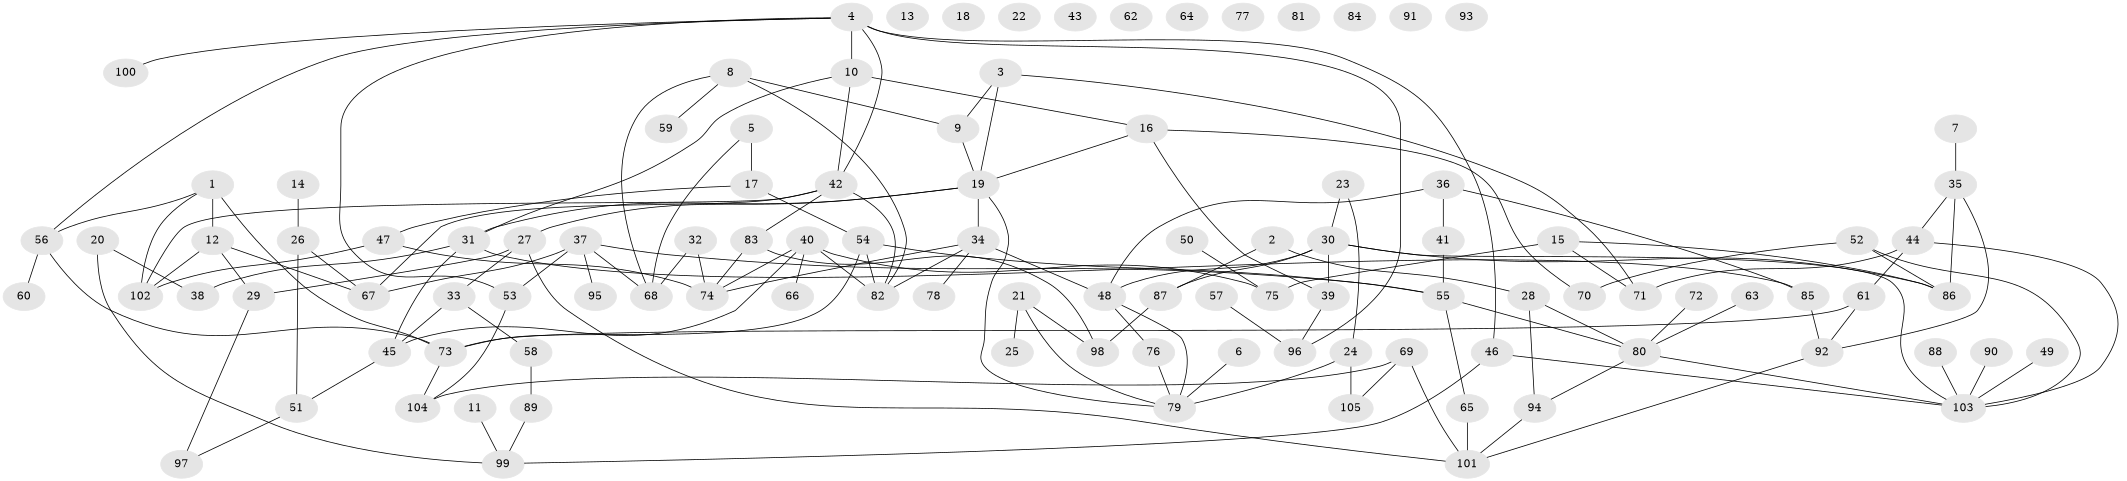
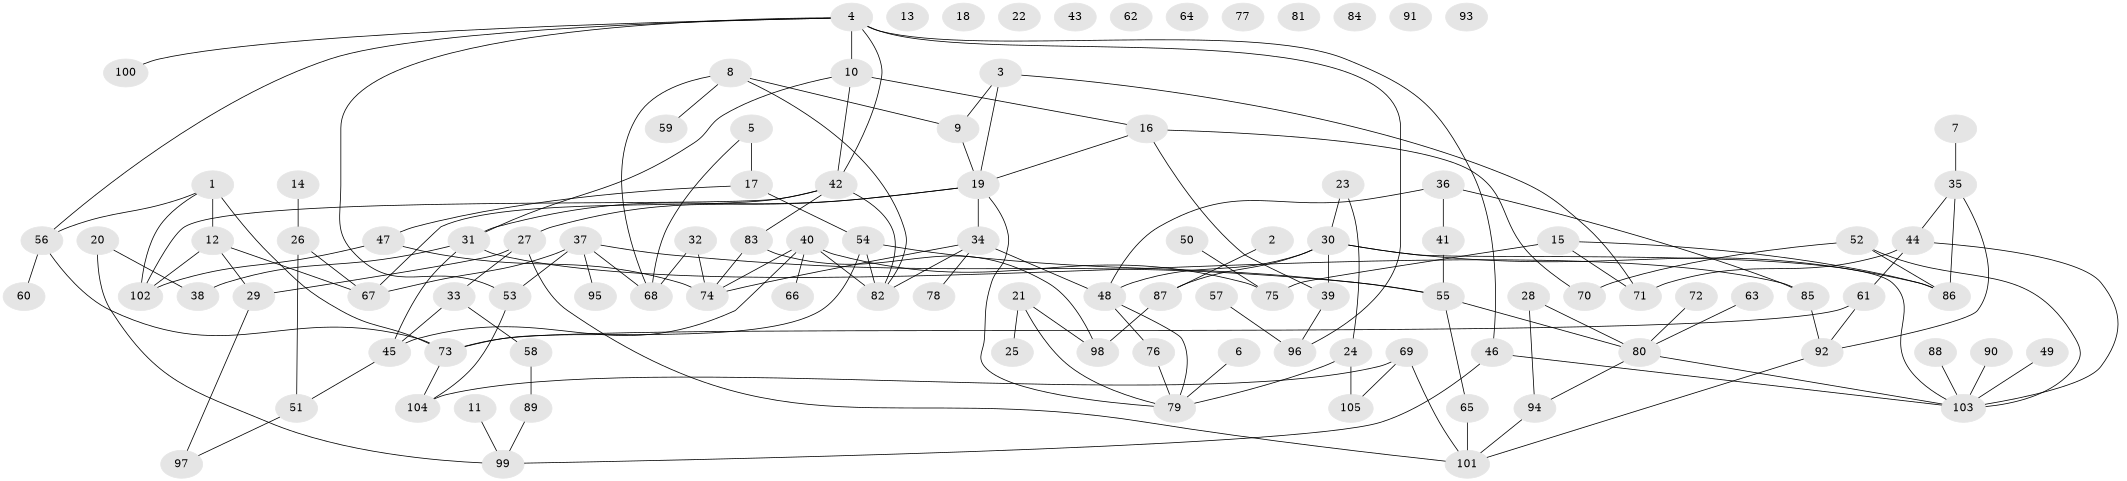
  graph {
    node [color=gray90 style=filled]
    1
    12
    56
    73
    102
    29
    67
    60
    104
    2
    28
    87
    80
    94
    98
    3
    9
    19
    71
    79
    31
    27
    34
    4
    10
    42
    46
    53
    96
    100
    16
    82
    83
    99
    103
    5
    17
    68
    47
    54
    6
    7
    35
    86
    44
    92
    8
    59
    39
    70
    38
    45
    85
    11
    97
    13
    14
    26
    51
    15
    75
    74
    55
    18
    33
    101
    48
    78
    20
    21
    25
    22
    23
    24
    30
    105
    58
    76
    32
    89
    61
    36
    41
    37
    95
    65
    40
    66
    43
    49
    50
    52
    57
    62
    63
    69
    64
    72
    77
    81
    84
    88
    90
    91
    93
    1 -- 12
    1 -- 56
    1 -- 73
    1 -- 102
    12 -- 102
    12 -- 29
    12 -- 67
    56 -- 73
    56 -- 60
    73 -- 104
    29 -- 97
-   2 -- 28
    2 -- 87
    28 -- 80
    28 -- 94
    87 -- 98
    80 -- 94
    80 -- 103
    94 -- 101
    3 -- 9
    3 -- 19
    3 -- 71
    9 -- 19
    19 -- 79
    19 -- 31
    19 -- 27
    19 -- 34
    31 -- 38
    31 -- 45
    31 -- 85
    27 -- 29
    27 -- 33
    27 -- 101
    34 -- 82
    34 -- 74
    34 -- 48
    34 -- 78
    4 -- 56
    4 -- 10
    4 -- 42
    4 -- 46
    4 -- 53
    4 -- 96
    4 -- 100
    10 -- 31
    10 -- 42
    10 -- 16
    42 -- 102
    42 -- 67
    42 -- 82
    42 -- 83
    46 -- 99
    46 -- 103
    53 -- 104
    16 -- 19
    16 -- 39
    16 -- 70
    83 -- 98
    83 -- 74
    5 -- 17
    5 -- 68
    17 -- 47
    17 -- 54
    47 -- 102
    47 -- 74
    54 -- 73
    54 -- 82
    54 -- 55
    6 -- 79
    7 -- 35
    35 -- 86
    35 -- 44
    35 -- 92
    44 -- 71
    44 -- 103
    44 -- 61
    92 -- 101
    8 -- 9
    8 -- 82
    8 -- 68
    8 -- 59
    39 -- 96
    45 -- 51
    85 -- 92
    11 -- 99
    14 -- 26
    26 -- 67
    26 -- 51
    51 -- 97
    15 -- 71
    15 -- 86
    15 -- 75
    55 -- 80
    55 -- 65
    33 -- 45
    33 -- 58
    48 -- 79
    48 -- 76
    20 -- 99
    20 -- 38
    21 -- 98
    21 -- 79
    21 -- 25
    23 -- 24
    23 -- 30
    24 -- 79
    24 -- 105
    30 -- 87
    30 -- 103
    30 -- 86
    30 -- 39
    30 -- 48
    58 -- 89
    76 -- 79
    32 -- 68
    32 -- 74
    89 -- 99
    61 -- 73
    61 -- 92
    36 -- 85
    36 -- 48
    36 -- 41
    41 -- 55
    37 -- 67
    37 -- 53
    37 -- 68
    37 -- 55
    37 -- 95
    65 -- 101
    40 -- 82
    40 -- 45
    40 -- 75
    40 -- 74
    40 -- 66
    49 -- 103
    50 -- 75
    52 -- 103
    52 -- 86
    52 -- 70
    57 -- 96
    63 -- 80
    69 -- 104
    69 -- 101
    69 -- 105
    72 -- 80
    88 -- 103
    90 -- 103
  }
